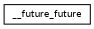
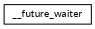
  digraph {
    rankdir=LR
    fontname=Lato
-   n1 [color=black fillcolor=white fontname=Lato fontsize=10 height=0.2 label=__future_future shape=record style=filled width=0.4]
+   n1 [color=black fillcolor=white fontname=Lato fontsize=10 height=0.2 label=__future_waiter shape=record style=filled width=0.4]
  }
